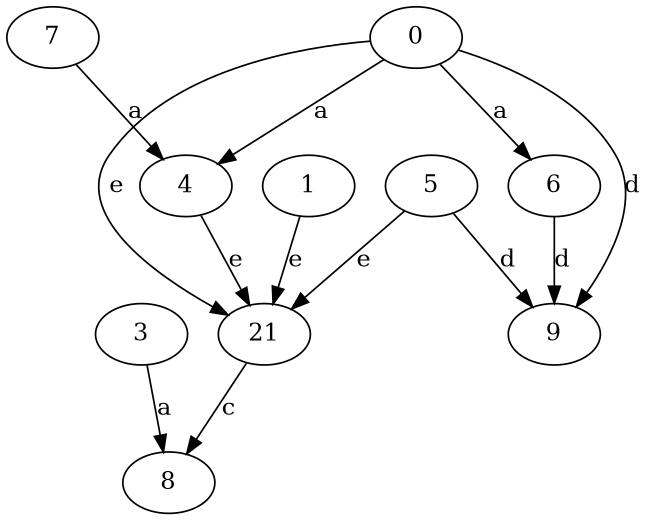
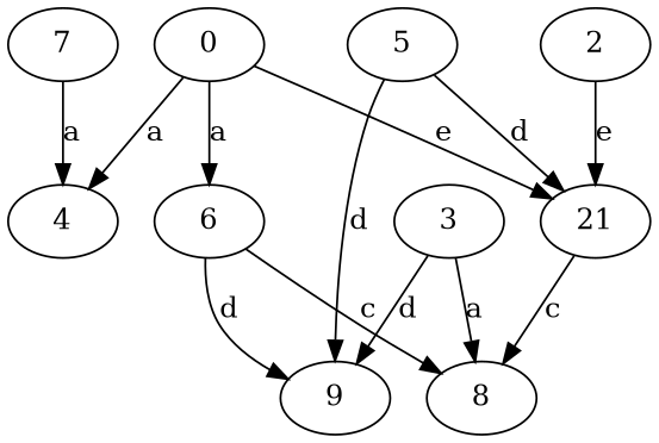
  strict digraph {
    3
    8
    9
    n4 [label=21]
    4
    0
    6
    5
    7
-   1
+   1 [label=2]
    3 -> 8 [label=a]
-   0 -> 9 [label=d]
+   3 -> 9 [label=d]
    n4 -> 8 [label=c]
-   4 -> n4 [label=e]
    0 -> n4 [label=e]
    0 -> 4 [label=a]
    0 -> 6 [label=a]
+   6 -> 8 [label=c]
    6 -> 9 [label=d]
    5 -> 9 [label=d]
-   5 -> n4 [label=e]
+   5 -> n4 [label=d]
    7 -> 4 [label=a]
    1 -> n4 [label=e]
  }
